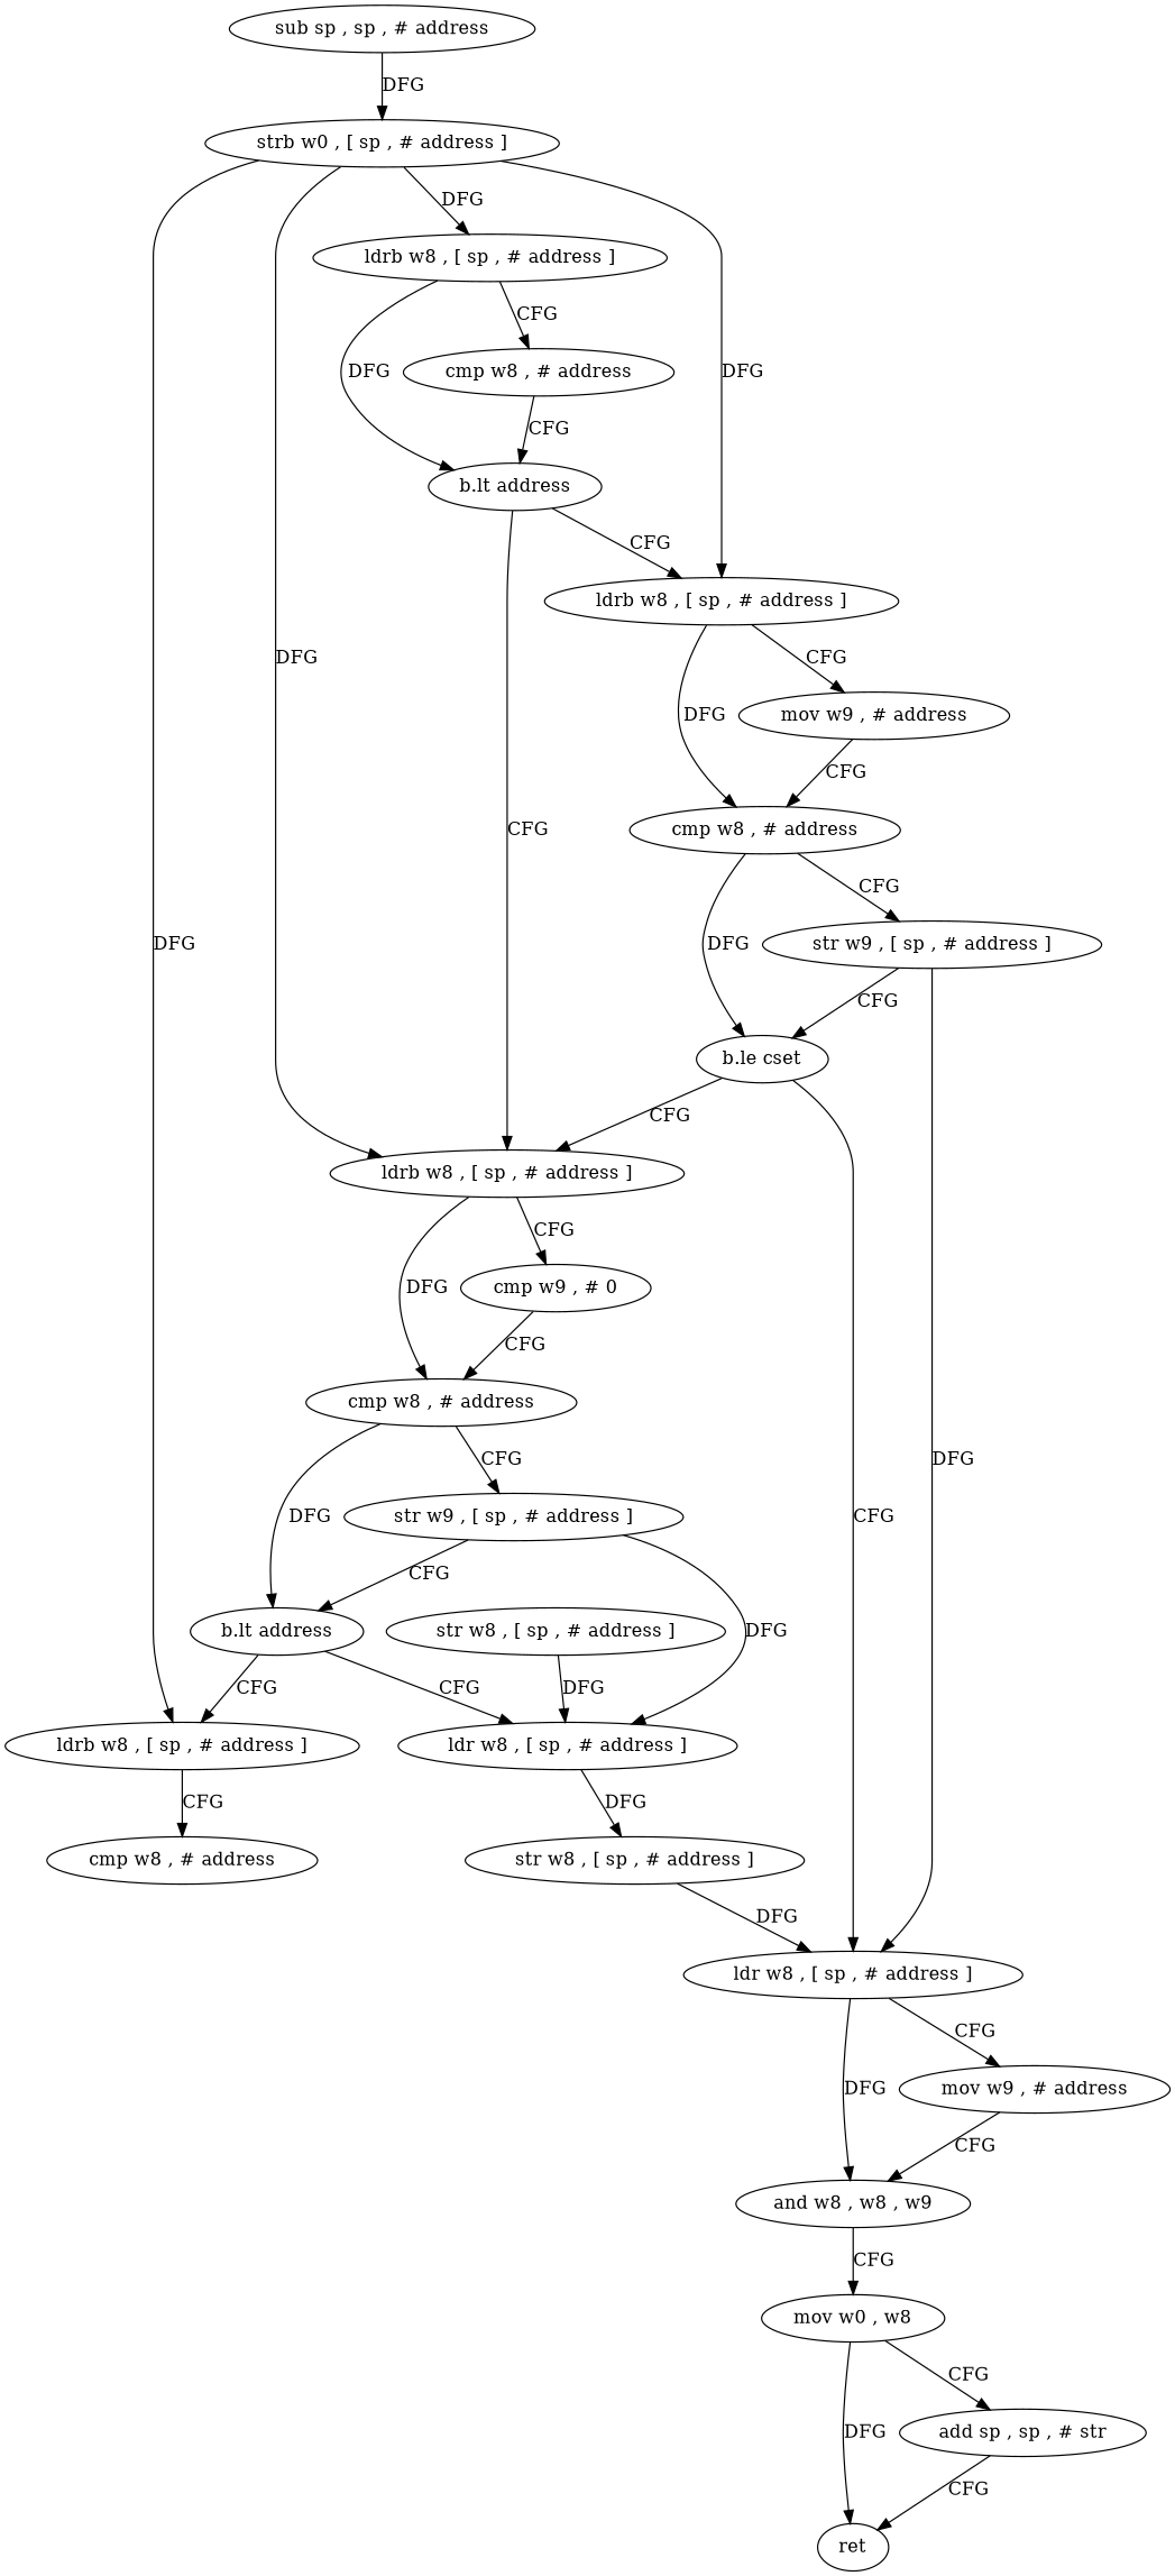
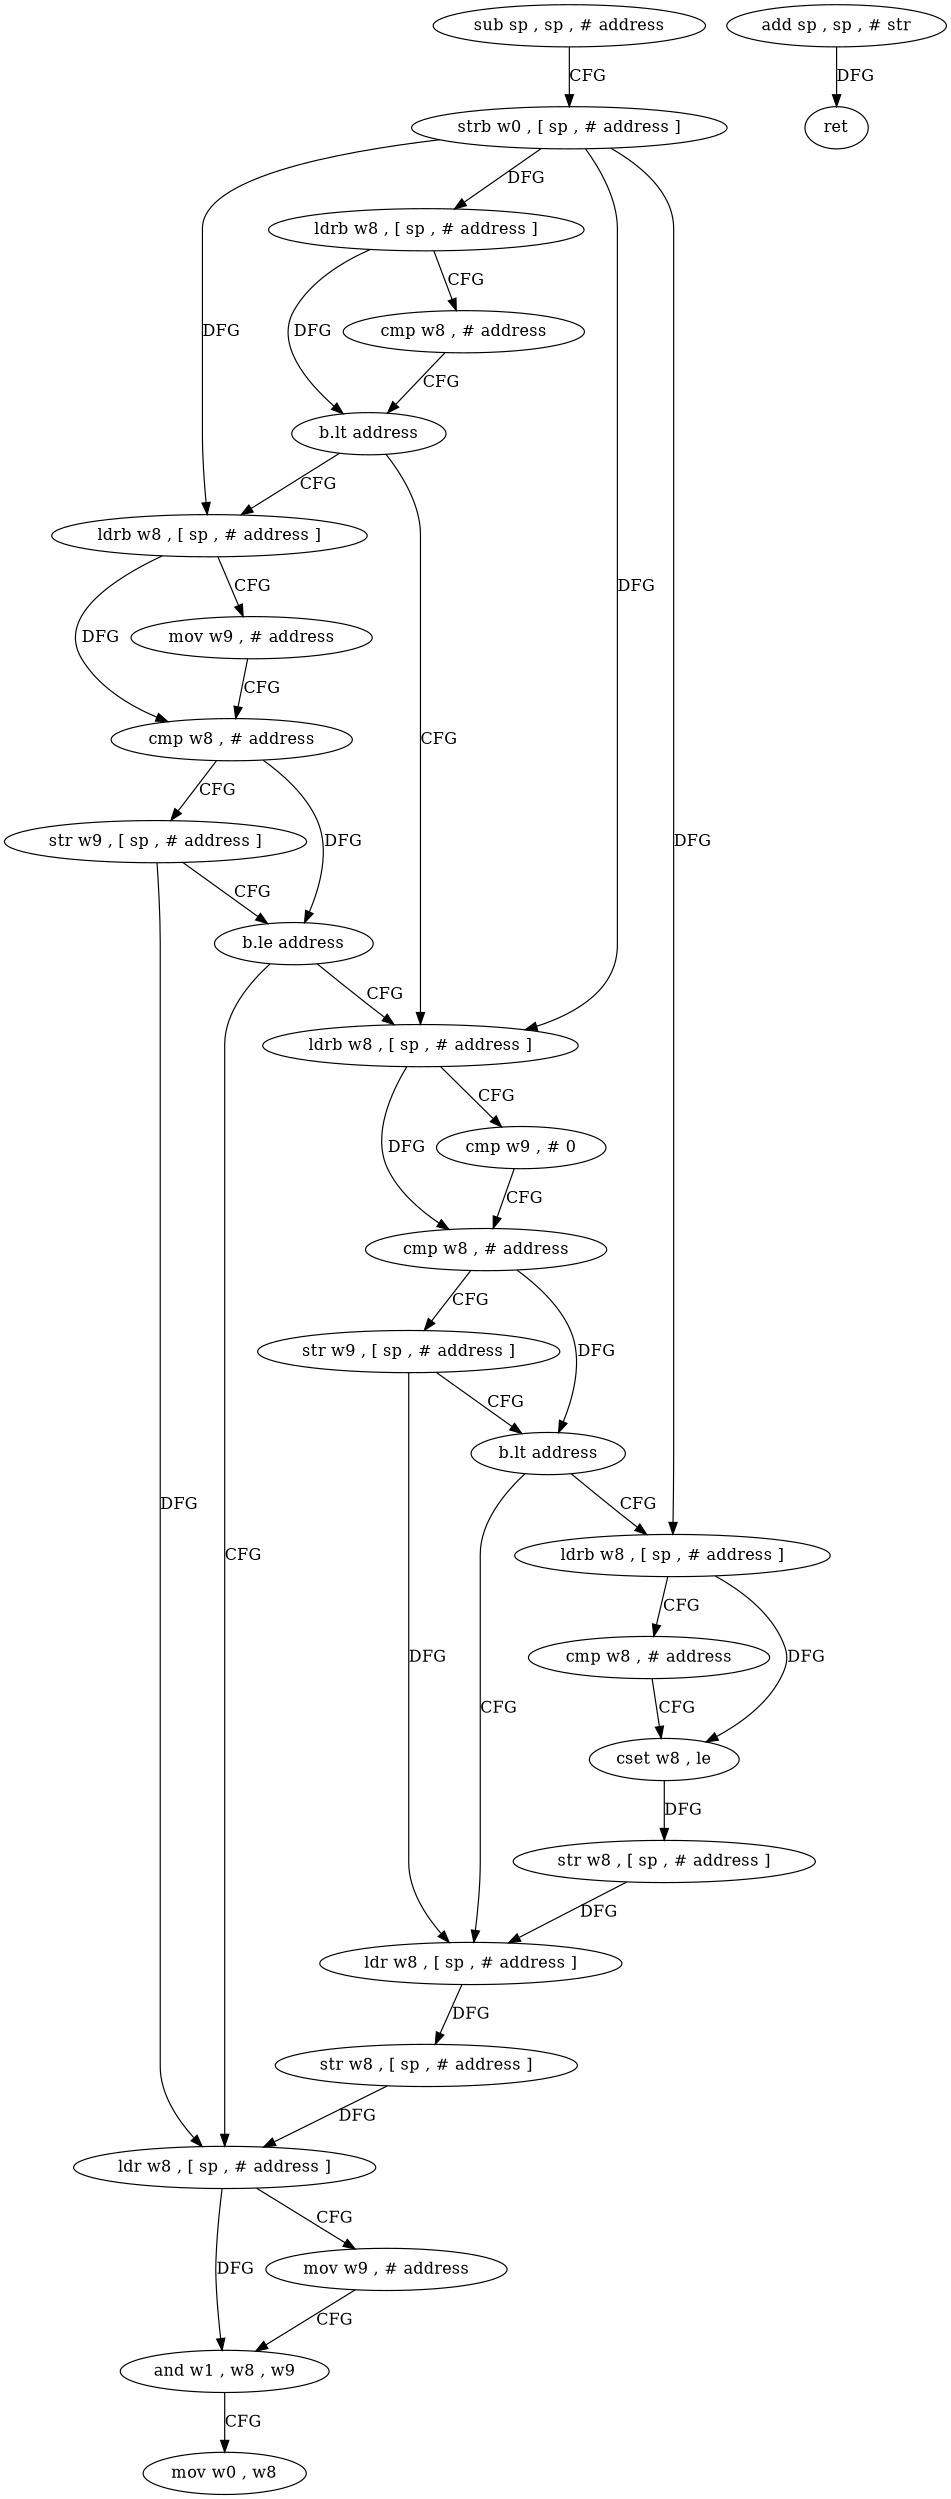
  digraph {
    n1 [label="sub sp , sp , # address"]
    n2 [label="strb w0 , [ sp , # address ]"]
    n3 [label="ldrb w8 , [ sp , # address ]"]
    n4 [label="ldrb w8 , [ sp , # address ]"]
    n5 [label="ldrb w8 , [ sp , # address ]"]
    n6 [label="ldrb w8 , [ sp , # address ]"]
    n7 [label="cmp w8 , # address"]
    n8 [label="b.lt address"]
    n9 [label="cmp w9 , # 0"]
    n10 [label="cmp w8 , # address"]
    n11 [label="mov w9 , # address"]
    n12 [label="cmp w8 , # address"]
    n13 [label="cmp w8 , # address"]
+   n14 [label="cset w8 , le"]
    n15 [label="str w9 , [ sp , # address ]"]
    n16 [label="b.lt address"]
    n17 [label="str w9 , [ sp , # address ]"]
-   n18 [label="b.le cset"]
+   n18 [label="b.le address"]
    n19 [label="ldr w8 , [ sp , # address ]"]
    n20 [label="str w8 , [ sp , # address ]"]
    n21 [label="ldr w8 , [ sp , # address ]"]
    n22 [label="str w8 , [ sp , # address ]"]
    n23 [label="mov w9 , # address"]
-   n24 [label="and w8 , w8 , w9"]
+   n24 [label="and w1 , w8 , w9"]
    n25 [label="mov w0 , w8"]
    n26 [label="add sp , sp , # str"]
    n27 [label=ret]
-   n1 -> n2 [label=DFG]
+   n1 -> n2 [label=CFG]
    n2 -> n3 [label=DFG]
    n2 -> n4 [label=DFG]
    n2 -> n5 [label=DFG]
    n2 -> n6 [label=DFG]
    n3 -> n7 [label=CFG]
    n3 -> n8 [label=DFG]
    n4 -> n9 [label=CFG]
    n4 -> n10 [label=DFG]
    n5 -> n11 [label=CFG]
    n5 -> n12 [label=DFG]
    n6 -> n13 [label=CFG]
+   n6 -> n14 [label=DFG]
    n7 -> n8 [label=CFG]
    n8 -> n4 [label=CFG]
    n8 -> n5 [label=CFG]
    n9 -> n10 [label=CFG]
    n10 -> n15 [label=CFG]
    n10 -> n16 [label=DFG]
    n11 -> n12 [label=CFG]
    n12 -> n17 [label=CFG]
    n12 -> n18 [label=DFG]
+   n13 -> n14 [label=CFG]
+   n14 -> n22 [label=DFG]
    n15 -> n16 [label=CFG]
    n15 -> n19 [label=DFG]
    n16 -> n6 [label=CFG]
    n16 -> n19 [label=CFG]
    n17 -> n18 [label=CFG]
    n17 -> n21 [label=DFG]
    n18 -> n4 [label=CFG]
    n18 -> n21 [label=CFG]
    n19 -> n20 [label=DFG]
    n20 -> n21 [label=DFG]
    n21 -> n23 [label=CFG]
    n21 -> n24 [label=DFG]
    n22 -> n19 [label=DFG]
    n23 -> n24 [label=CFG]
    n24 -> n25 [label=CFG]
-   n25 -> n26 [label=CFG]
-   n25 -> n27 [label=DFG]
-   n26 -> n27 [label=CFG]
+   n26 -> n27 [label=DFG]
  }
